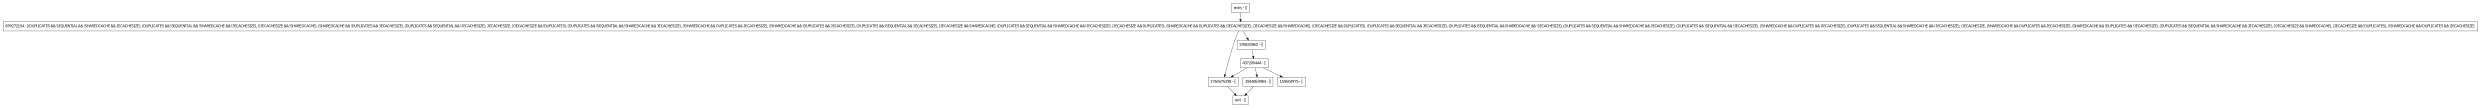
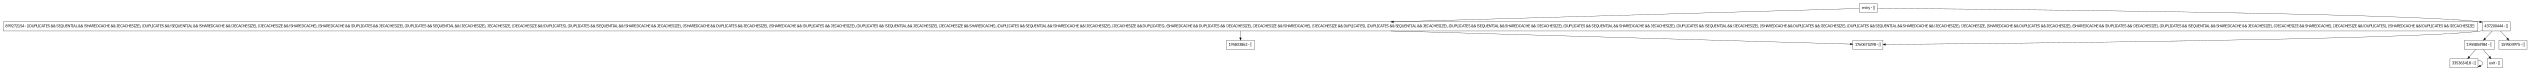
  digraph {
    fontname="IBM Plex Sans"
    node [fontname="IBM Plex Sans" shape=record]
    edge [fontname="IBM Plex Sans"]
+   n1 [label="335363418 - []"]
    n2 [label="entry - []"]
    n3 [label="899272154 - [(DUPLICATES && SEQUENTIAL && !SHAREDCACHE && JECACHESIZE), (DUPLICATES && !SEQUENTIAL && !SHAREDCACHE && !JECACHESIZE), (!JECACHESIZE && !SHAREDCACHE), (SHAREDCACHE && !DUPLICATES && JECACHESIZE), (DUPLICATES && SEQUENTIAL && !JECACHESIZE), JECACHESIZE, (!JECACHESIZE && !DUPLICATES), (DUPLICATES && !SEQUENTIAL && !SHAREDCACHE && JECACHESIZE), (!SHAREDCACHE && DUPLICATES && JECACHESIZE), (!SHAREDCACHE && !DUPLICATES && JECACHESIZE), (DUPLICATES && !SEQUENTIAL && JECACHESIZE), (JECACHESIZE && SHAREDCACHE), (DUPLICATES && SEQUENTIAL && !SHAREDCACHE && !JECACHESIZE), (JECACHESIZE && DUPLICATES), (SHAREDCACHE && DUPLICATES && !JECACHESIZE), (JECACHESIZE && !SHAREDCACHE), (!JECACHESIZE && DUPLICATES), (DUPLICATES && SEQUENTIAL && JECACHESIZE), (DUPLICATES && !SEQUENTIAL && SHAREDCACHE && !JECACHESIZE), (DUPLICATES && SEQUENTIAL && SHAREDCACHE && JECACHESIZE), (DUPLICATES && !SEQUENTIAL && !JECACHESIZE), (!SHAREDCACHE && DUPLICATES && !JECACHESIZE), (DUPLICATES && SEQUENTIAL && SHAREDCACHE && !JECACHESIZE), !JECACHESIZE, (SHAREDCACHE && DUPLICATES && JECACHESIZE), (SHAREDCACHE && !DUPLICATES && !JECACHESIZE), (DUPLICATES && !SEQUENTIAL && SHAREDCACHE && JECACHESIZE), (!JECACHESIZE && SHAREDCACHE), (JECACHESIZE && !DUPLICATES), (!SHAREDCACHE && !DUPLICATES && !JECACHESIZE)]"]
    n4 [label="195833862 - []"]
    n5 [label="1760675298 - []"]
    n6 [label="exit - []"]
    n7 [label="437200444 - []"]
    n8 [label="1944854984 - []"]
    n9 [label="159504975 - []"]
+   n1 -> n1
    n2 -> n3
    n3 -> n4
    n3 -> n5
-   n4 -> n7
-   n5 -> n6
+   n2 -> n7
    n7 -> n5
    n7 -> n8
    n7 -> n9
+   n8 -> n1
    n8 -> n6
  }
